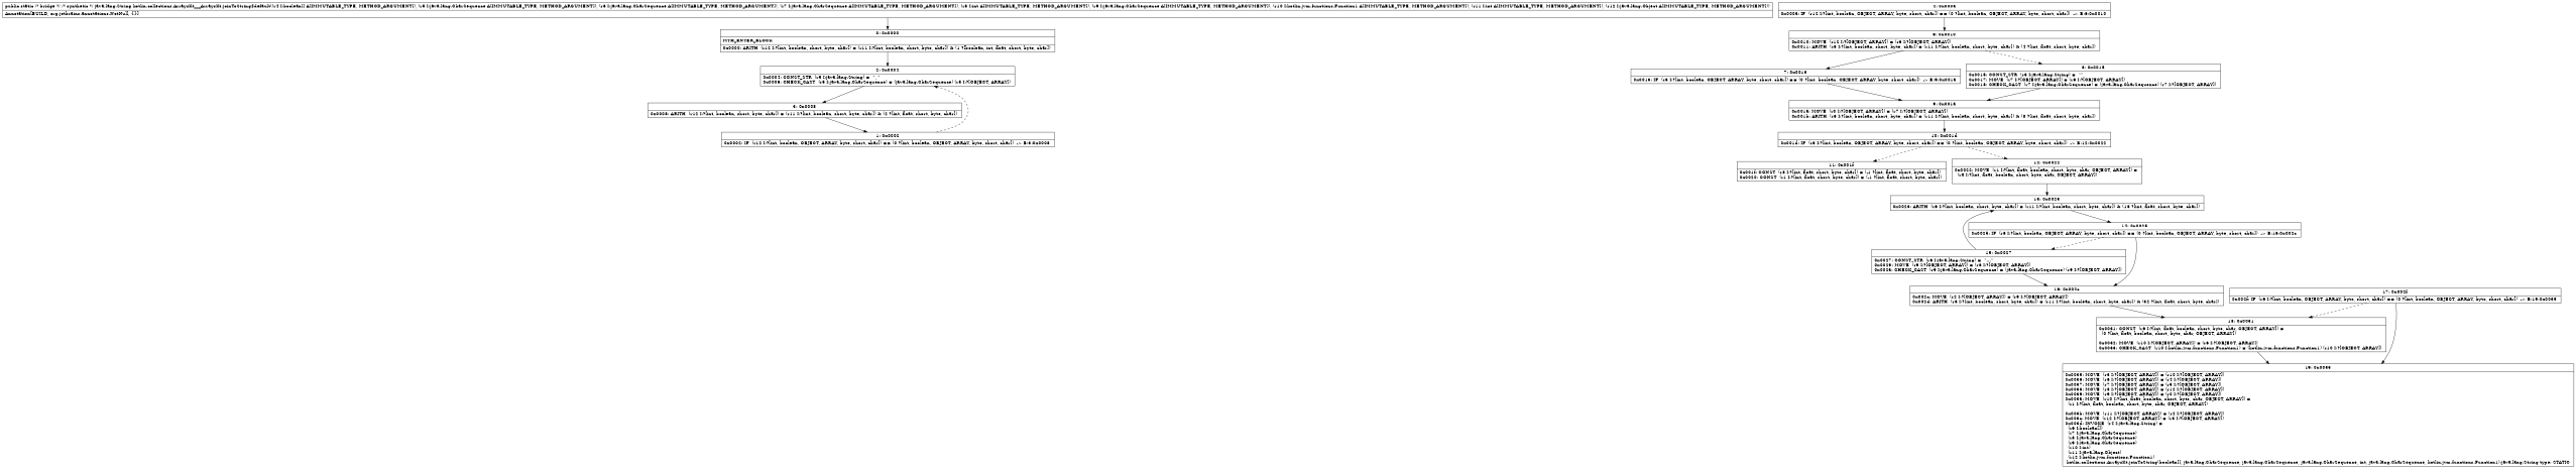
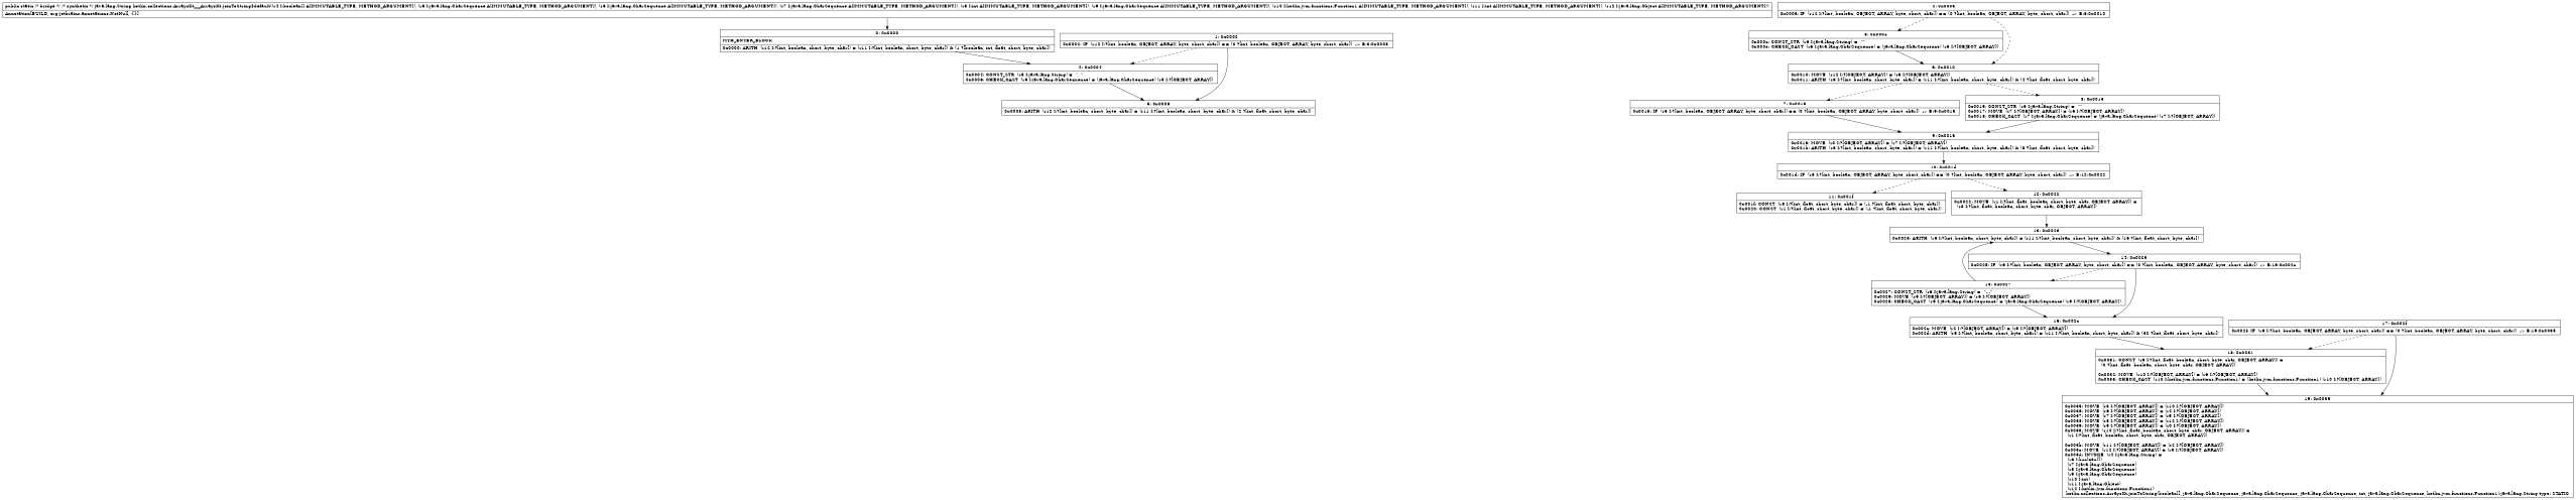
  digraph {
    node [shape=record]
    n1 [label="{0\:\ 0x0000|MTH_ENTER_BLOCK\l|0x0000: ARITH  (r12 I:?[int, boolean, short, byte, char]) = (r11 I:?[int, boolean, short, byte, char]) & (1 ?[boolean, int, float, short, byte, char]) \l}"]
    n2 [label="{2\:\ 0x0004|0x0004: CONST_STR  (r5 I:java.lang.String) =  \", \" \l0x0006: CHECK_CAST  (r5 I:java.lang.CharSequence) = (java.lang.CharSequence) (r5 I:?[OBJECT, ARRAY]) \l}"]
    n3 [label="{1\:\ 0x0002|0x0002: IF  (r12 I:?[int, boolean, OBJECT, ARRAY, byte, short, char]) == (0 ?[int, boolean, OBJECT, ARRAY, byte, short, char])  \-\> B:3:0x0008 \l}"]
    n4 [label="{3\:\ 0x0008|0x0008: ARITH  (r12 I:?[int, boolean, short, byte, char]) = (r11 I:?[int, boolean, short, byte, char]) & (2 ?[int, float, short, byte, char]) \l}"]
    n5 [label="{4\:\ 0x000a|0x000a: IF  (r12 I:?[int, boolean, OBJECT, ARRAY, byte, short, char]) == (0 ?[int, boolean, OBJECT, ARRAY, byte, short, char])  \-\> B:6:0x0010 \l}"]
+   n6 [label="{5\:\ 0x000c|0x000c: CONST_STR  (r6 I:java.lang.String) =  \"\" \l0x000e: CHECK_CAST  (r6 I:java.lang.CharSequence) = (java.lang.CharSequence) (r6 I:?[OBJECT, ARRAY]) \l}"]
    n7 [label="{6\:\ 0x0010|0x0010: MOVE  (r12 I:?[OBJECT, ARRAY]) = (r6 I:?[OBJECT, ARRAY]) \l0x0011: ARITH  (r6 I:?[int, boolean, short, byte, char]) = (r11 I:?[int, boolean, short, byte, char]) & (4 ?[int, float, short, byte, char]) \l}"]
    n8 [label="{7\:\ 0x0013|0x0013: IF  (r6 I:?[int, boolean, OBJECT, ARRAY, byte, short, char]) == (0 ?[int, boolean, OBJECT, ARRAY, byte, short, char])  \-\> B:9:0x001a \l}"]
    n9 [label="{8\:\ 0x0015|0x0015: CONST_STR  (r6 I:java.lang.String) =  \"\" \l0x0017: MOVE  (r7 I:?[OBJECT, ARRAY]) = (r6 I:?[OBJECT, ARRAY]) \l0x0018: CHECK_CAST  (r7 I:java.lang.CharSequence) = (java.lang.CharSequence) (r7 I:?[OBJECT, ARRAY]) \l}"]
    n10 [label="{9\:\ 0x001a|0x001a: MOVE  (r0 I:?[OBJECT, ARRAY]) = (r7 I:?[OBJECT, ARRAY]) \l0x001b: ARITH  (r6 I:?[int, boolean, short, byte, char]) = (r11 I:?[int, boolean, short, byte, char]) & (8 ?[int, float, short, byte, char]) \l}"]
    n11 [label="{10\:\ 0x001d|0x001d: IF  (r6 I:?[int, boolean, OBJECT, ARRAY, byte, short, char]) == (0 ?[int, boolean, OBJECT, ARRAY, byte, short, char])  \-\> B:12:0x0022 \l}"]
    n12 [label="{11\:\ 0x001f|0x001f: CONST  (r8 I:?[int, float, short, byte, char]) = (\-1 ?[int, float, short, byte, char]) \l0x0020: CONST  (r1 I:?[int, float, short, byte, char]) = (\-1 ?[int, float, short, byte, char]) \l}"]
    n13 [label="{12\:\ 0x0022|0x0022: MOVE  (r1 I:?[int, float, boolean, short, byte, char, OBJECT, ARRAY]) = \l  (r8 I:?[int, float, boolean, short, byte, char, OBJECT, ARRAY])\l \l}"]
    n14 [label="{13\:\ 0x0023|0x0023: ARITH  (r6 I:?[int, boolean, short, byte, char]) = (r11 I:?[int, boolean, short, byte, char]) & (16 ?[int, float, short, byte, char]) \l}"]
    n15 [label="{14\:\ 0x0025|0x0025: IF  (r6 I:?[int, boolean, OBJECT, ARRAY, byte, short, char]) == (0 ?[int, boolean, OBJECT, ARRAY, byte, short, char])  \-\> B:16:0x002c \l}"]
    n16 [label="{15\:\ 0x0027|0x0027: CONST_STR  (r6 I:java.lang.String) =  \"...\" \l0x0029: MOVE  (r9 I:?[OBJECT, ARRAY]) = (r6 I:?[OBJECT, ARRAY]) \l0x002a: CHECK_CAST  (r9 I:java.lang.CharSequence) = (java.lang.CharSequence) (r9 I:?[OBJECT, ARRAY]) \l}"]
    n17 [label="{16\:\ 0x002c|0x002c: MOVE  (r2 I:?[OBJECT, ARRAY]) = (r9 I:?[OBJECT, ARRAY]) \l0x002d: ARITH  (r6 I:?[int, boolean, short, byte, char]) = (r11 I:?[int, boolean, short, byte, char]) & (32 ?[int, float, short, byte, char]) \l}"]
    n18 [label="{18\:\ 0x0031|0x0031: CONST  (r6 I:?[int, float, boolean, short, byte, char, OBJECT, ARRAY]) = \l  (0 ?[int, float, boolean, short, byte, char, OBJECT, ARRAY])\l \l0x0032: MOVE  (r10 I:?[OBJECT, ARRAY]) = (r6 I:?[OBJECT, ARRAY]) \l0x0033: CHECK_CAST  (r10 I:kotlin.jvm.functions.Function1) = (kotlin.jvm.functions.Function1) (r10 I:?[OBJECT, ARRAY]) \l}"]
    n19 [label="{17\:\ 0x002f|0x002f: IF  (r6 I:?[int, boolean, OBJECT, ARRAY, byte, short, char]) == (0 ?[int, boolean, OBJECT, ARRAY, byte, short, char])  \-\> B:19:0x0035 \l}"]
    n20 [label="{19\:\ 0x0035|0x0035: MOVE  (r3 I:?[OBJECT, ARRAY]) = (r10 I:?[OBJECT, ARRAY]) \l0x0036: MOVE  (r6 I:?[OBJECT, ARRAY]) = (r4 I:?[OBJECT, ARRAY]) \l0x0037: MOVE  (r7 I:?[OBJECT, ARRAY]) = (r5 I:?[OBJECT, ARRAY]) \l0x0038: MOVE  (r8 I:?[OBJECT, ARRAY]) = (r12 I:?[OBJECT, ARRAY]) \l0x0039: MOVE  (r9 I:?[OBJECT, ARRAY]) = (r0 I:?[OBJECT, ARRAY]) \l0x003a: MOVE  (r10 I:?[int, float, boolean, short, byte, char, OBJECT, ARRAY]) = \l  (r1 I:?[int, float, boolean, short, byte, char, OBJECT, ARRAY])\l \l0x003b: MOVE  (r11 I:?[OBJECT, ARRAY]) = (r2 I:?[OBJECT, ARRAY]) \l0x003c: MOVE  (r12 I:?[OBJECT, ARRAY]) = (r3 I:?[OBJECT, ARRAY]) \l0x003d: INVOKE  (r4 I:java.lang.String) = \l  (r6 I:boolean[])\l  (r7 I:java.lang.CharSequence)\l  (r8 I:java.lang.CharSequence)\l  (r9 I:java.lang.CharSequence)\l  (r10 I:int)\l  (r11 I:java.lang.Object)\l  (r12 I:kotlin.jvm.functions.Function1)\l kotlin.collections.ArraysKt.joinToString(boolean[], java.lang.CharSequence, java.lang.CharSequence, java.lang.CharSequence, int, java.lang.CharSequence, kotlin.jvm.functions.Function1):java.lang.String type: STATIC \l}"]
    n21 [label="{public static \/* bridge *\/ \/* synthetic *\/ java.lang.String kotlin.collections.ArraysKt___ArraysKt.joinToString$default((r4 I:boolean[] A[IMMUTABLE_TYPE, METHOD_ARGUMENT]), (r5 I:java.lang.CharSequence A[IMMUTABLE_TYPE, METHOD_ARGUMENT]), (r6 I:java.lang.CharSequence A[IMMUTABLE_TYPE, METHOD_ARGUMENT]), (r7 I:java.lang.CharSequence A[IMMUTABLE_TYPE, METHOD_ARGUMENT]), (r8 I:int A[IMMUTABLE_TYPE, METHOD_ARGUMENT]), (r9 I:java.lang.CharSequence A[IMMUTABLE_TYPE, METHOD_ARGUMENT]), (r10 I:kotlin.jvm.functions.Function1 A[IMMUTABLE_TYPE, METHOD_ARGUMENT]), (r11 I:int A[IMMUTABLE_TYPE, METHOD_ARGUMENT]), (r12 I:java.lang.Object A[IMMUTABLE_TYPE, METHOD_ARGUMENT]))  | Annotation[BUILD, org.jetbrains.annotations.NotNull, \{\}]\l}"]
    n1 -> n2
    n2 -> n4
    n3 -> n2 [style=dashed]
-   n4 -> n3
-   n5 -> n7
-   n7 -> n8
+   n3 -> n4
+   n5 -> n6 [style=dashed]
+   n5 -> n7 [style=dashed]
+   n6 -> n7
+   n7 -> n8 [style=dashed]
    n7 -> n9 [style=dashed]
    n8 -> n10
    n9 -> n10
    n10 -> n11
    n11 -> n12 [style=dashed]
    n11 -> n13 [style=dashed]
    n13 -> n14
    n14 -> n15
    n15 -> n16 [style=dashed]
    n15 -> n17
    n16 -> n14
    n16 -> n17
    n17 -> n18
    n18 -> n20
    n19 -> n18 [style=dashed]
    n19 -> n20
    n21 -> n1
  }
